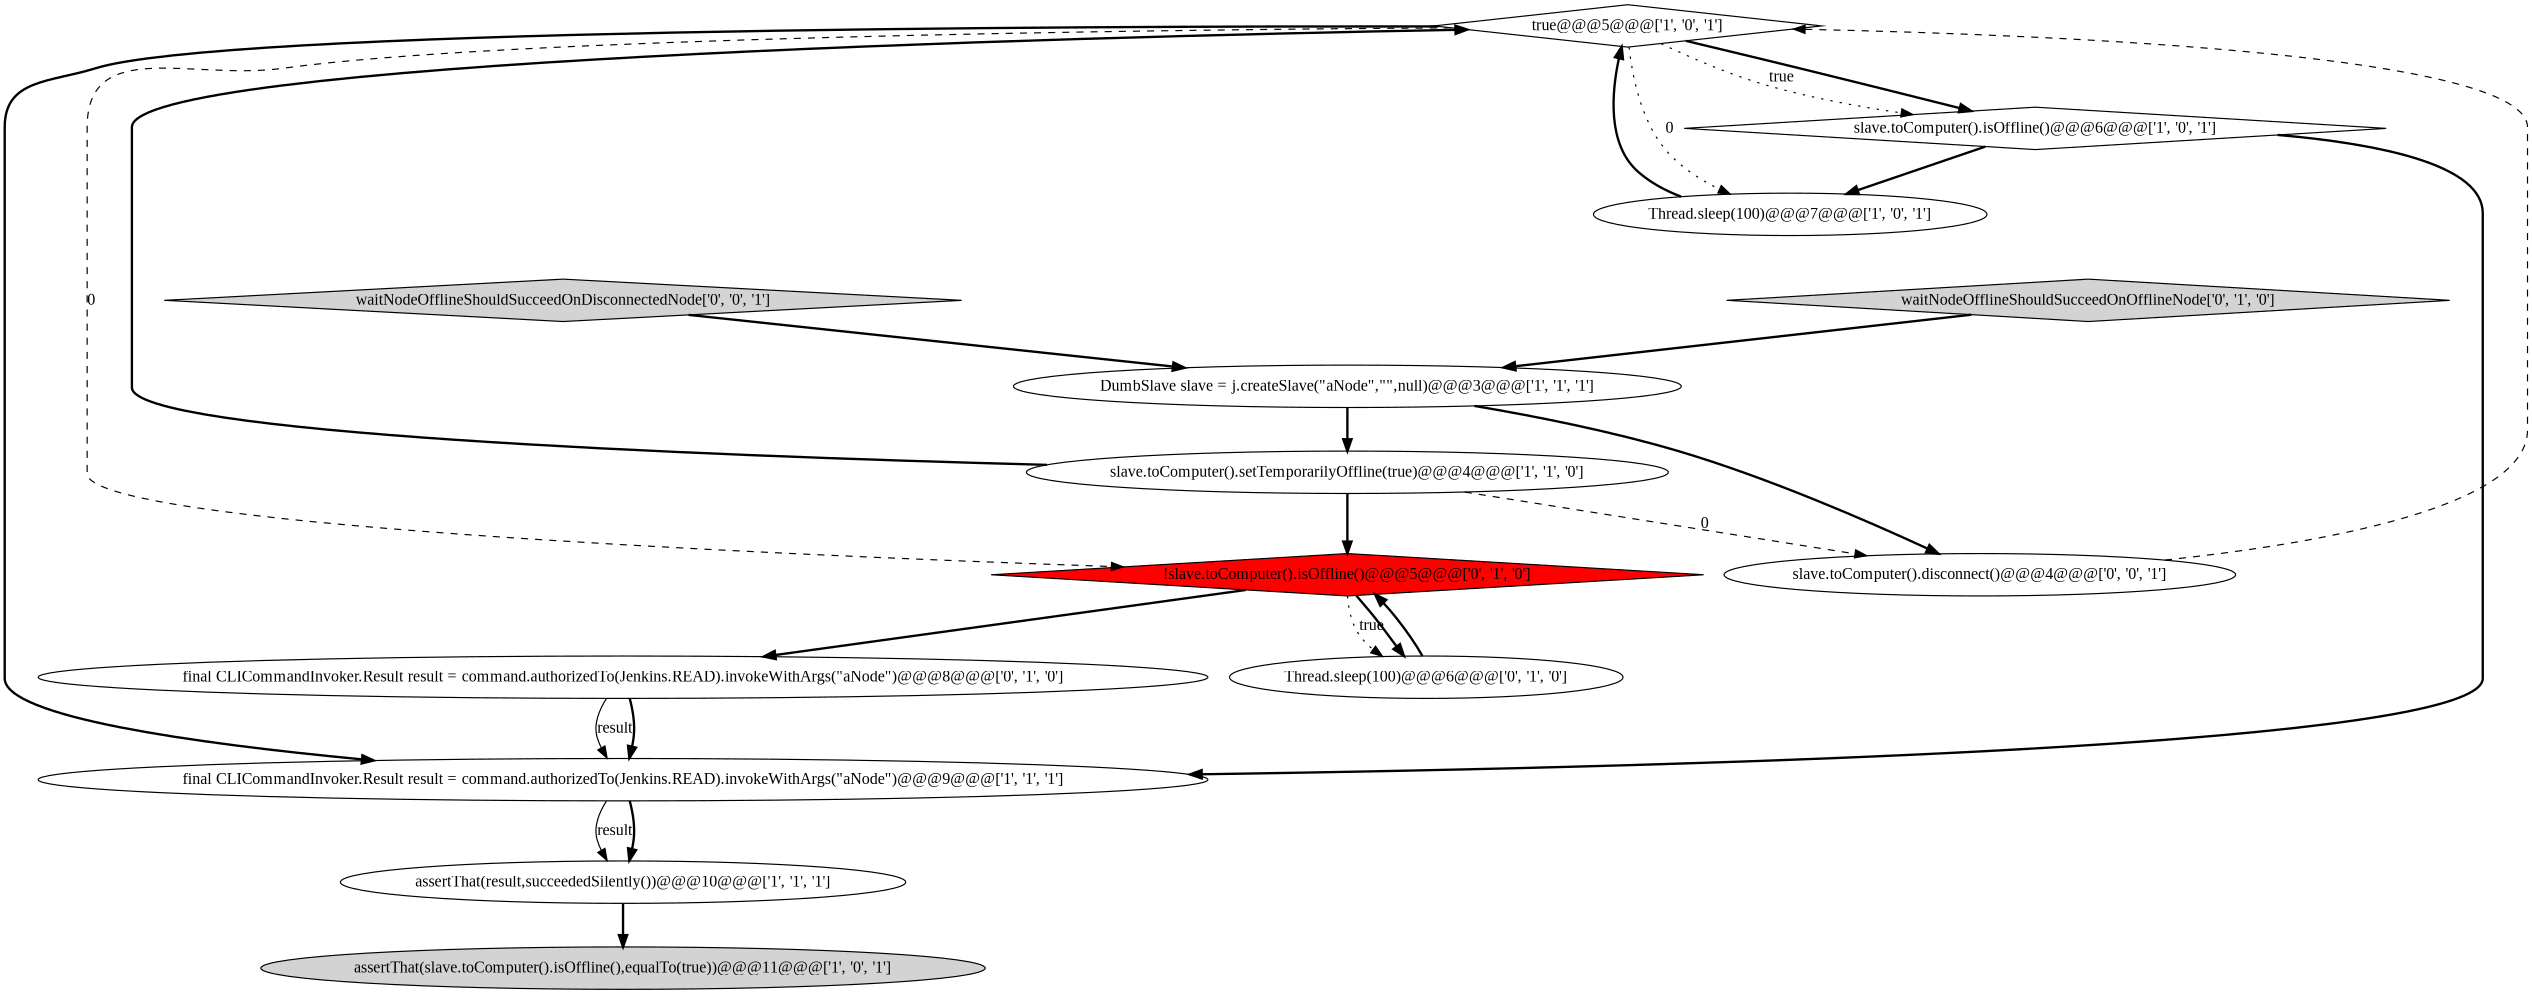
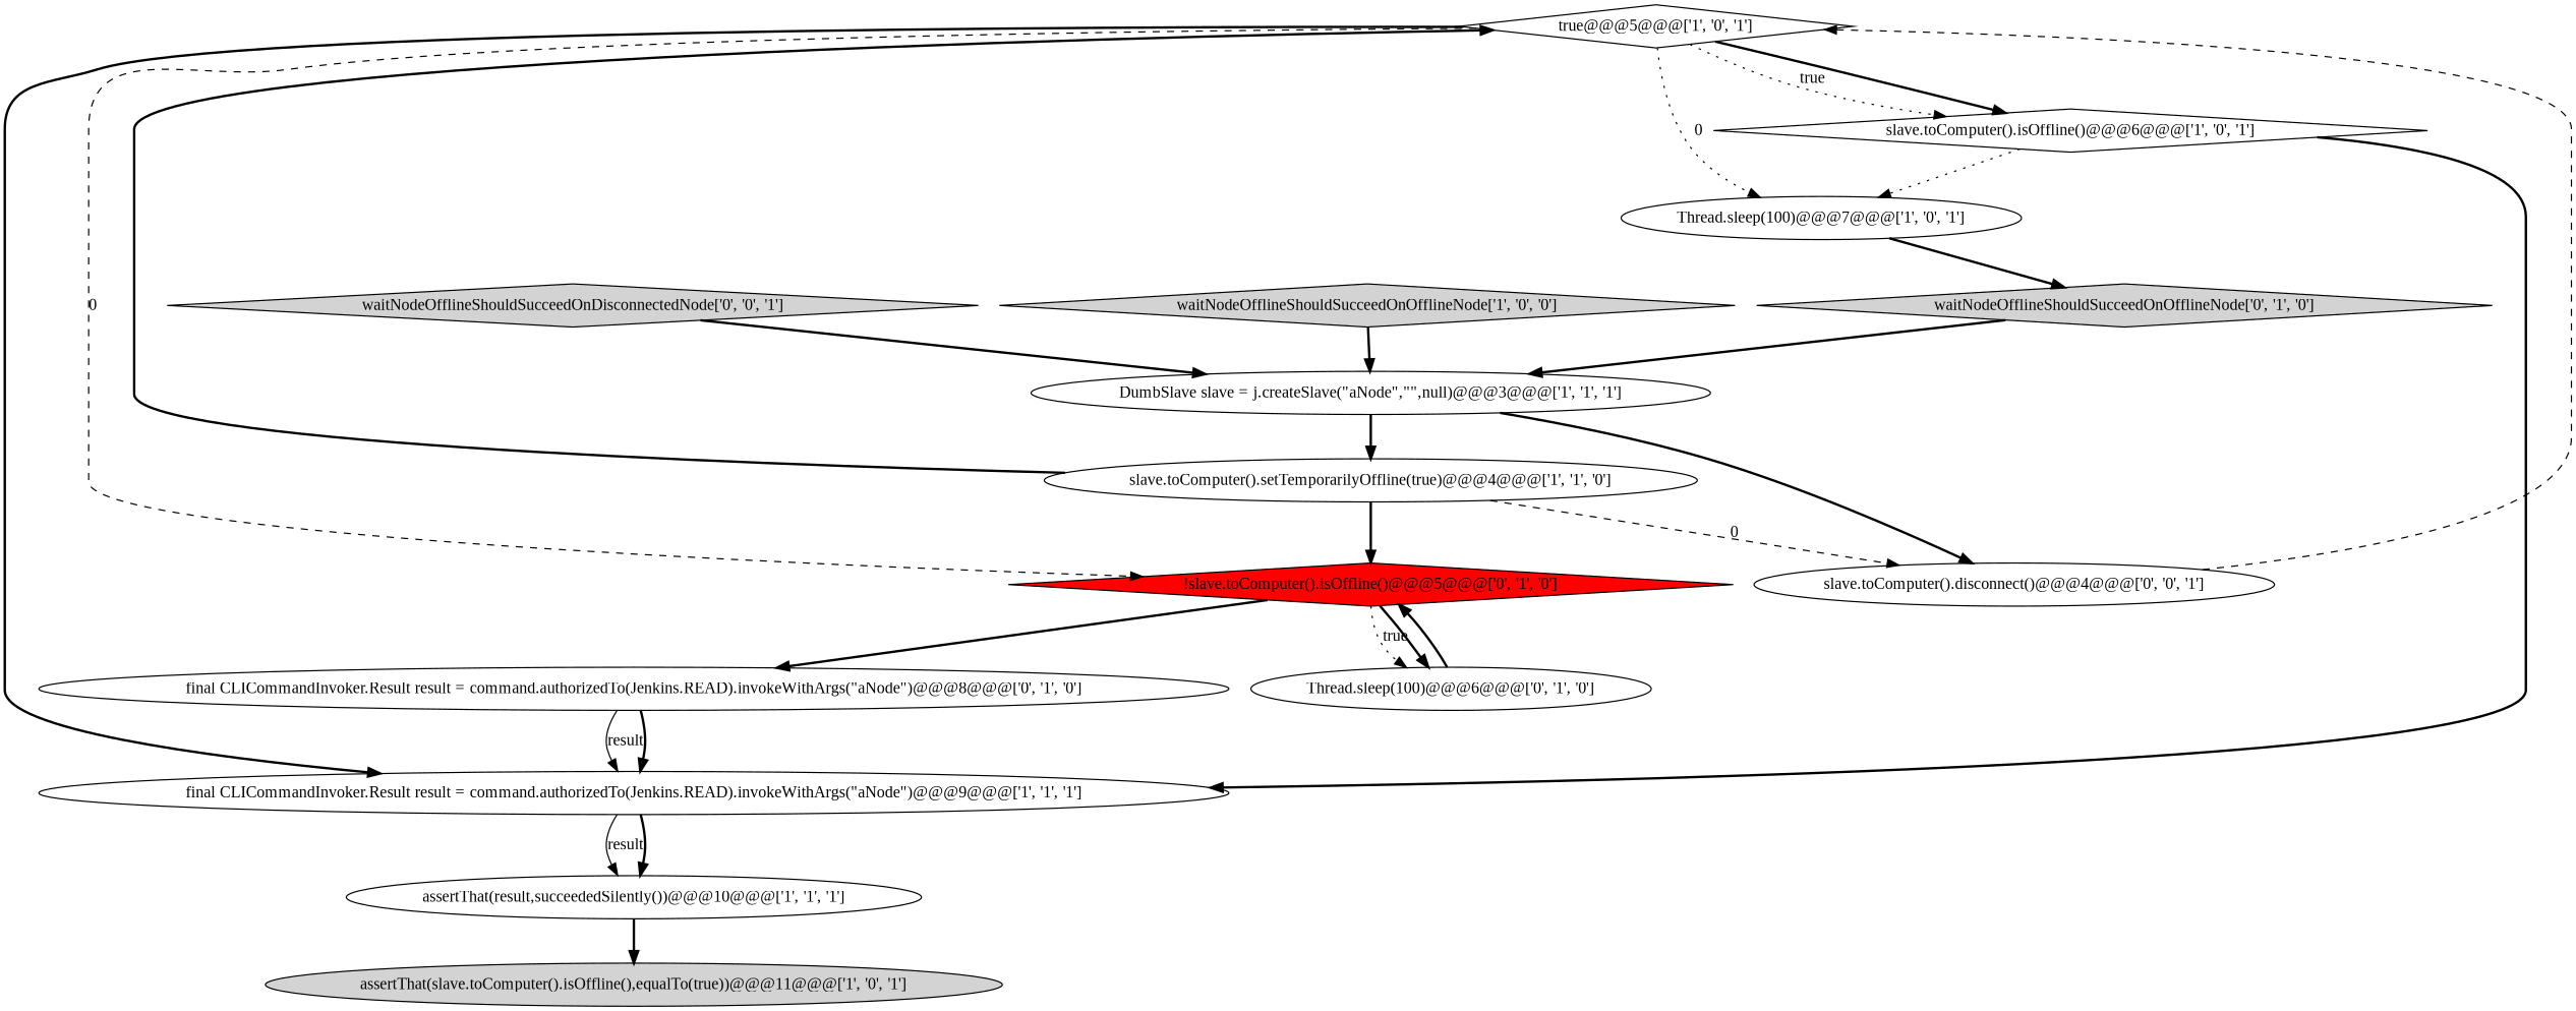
  digraph {
    fontname="Liberation Serif"
    node [fillcolor=white fontname="Liberation Serif" shape=ellipse style=filled]
    edge [fontname="Liberation Serif" style=bold]
    n1 [fillcolor=lightgray label="assertThat(slave.toComputer().isOffline(),equalTo(true))@@@11@@@['1', '0', '1']"]
    n2 [fillcolor=lightgray label="waitNodeOfflineShouldSucceedOnOfflineNode['0', '1', '0']" shape=diamond]
    n3 [label="DumbSlave slave = j.createSlave(\"aNode\",\"\",null)@@@3@@@['1', '1', '1']"]
    n4 [label="slave.toComputer().setTemporarilyOffline(true)@@@4@@@['1', '1', '0']"]
    n5 [label="slave.toComputer().disconnect()@@@4@@@['0', '0', '1']"]
    n6 [label="Thread.sleep(100)@@@7@@@['1', '0', '1']"]
    n7 [label="true@@@5@@@['1', '0', '1']" shape=diamond]
    n8 [label="final CLICommandInvoker.Result result = command.authorizedTo(Jenkins.READ).invokeWithArgs(\"aNode\")@@@9@@@['1', '1', '1']"]
    n9 [fillcolor=red label="!slave.toComputer().isOffline()@@@5@@@['0', '1', '0']" shape=diamond]
    n10 [label="slave.toComputer().isOffline()@@@6@@@['1', '0', '1']" shape=diamond]
    n11 [fillcolor=lightgray label="waitNodeOfflineShouldSucceedOnDisconnectedNode['0', '0', '1']" shape=diamond]
    n12 [label="final CLICommandInvoker.Result result = command.authorizedTo(Jenkins.READ).invokeWithArgs(\"aNode\")@@@8@@@['0', '1', '0']"]
    n13 [label="assertThat(result,succeededSilently())@@@10@@@['1', '1', '1']"]
    n14 [label="Thread.sleep(100)@@@6@@@['0', '1', '0']"]
+   n15 [fillcolor=lightgray label="waitNodeOfflineShouldSucceedOnOfflineNode['1', '0', '0']" shape=diamond]
    n2 -> n3
    n3 -> n4
    n3 -> n5
    n4 -> n5 [label=0 style=dashed]
    n4 -> n7
    n4 -> n9
    n5 -> n7 [style=dashed]
-   n6 -> n7
+   n6 -> n2
    n7 -> n6 [label=0 style=dotted]
    n7 -> n8
    n7 -> n9 [label=0 style=dashed]
    n7 -> n10
    n7 -> n10 [label=true style=dotted]
    n8 -> n13 [label=result style=solid]
    n8 -> n13
    n9 -> n12
    n9 -> n14 [label=true style=dotted]
    n9 -> n14
-   n10 -> n6
+   n10 -> n6 [style=dotted]
    n10 -> n8
    n11 -> n3
    n12 -> n8 [label=result style=solid]
    n12 -> n8
    n13 -> n1
    n14 -> n9
+   n15 -> n3
  }
